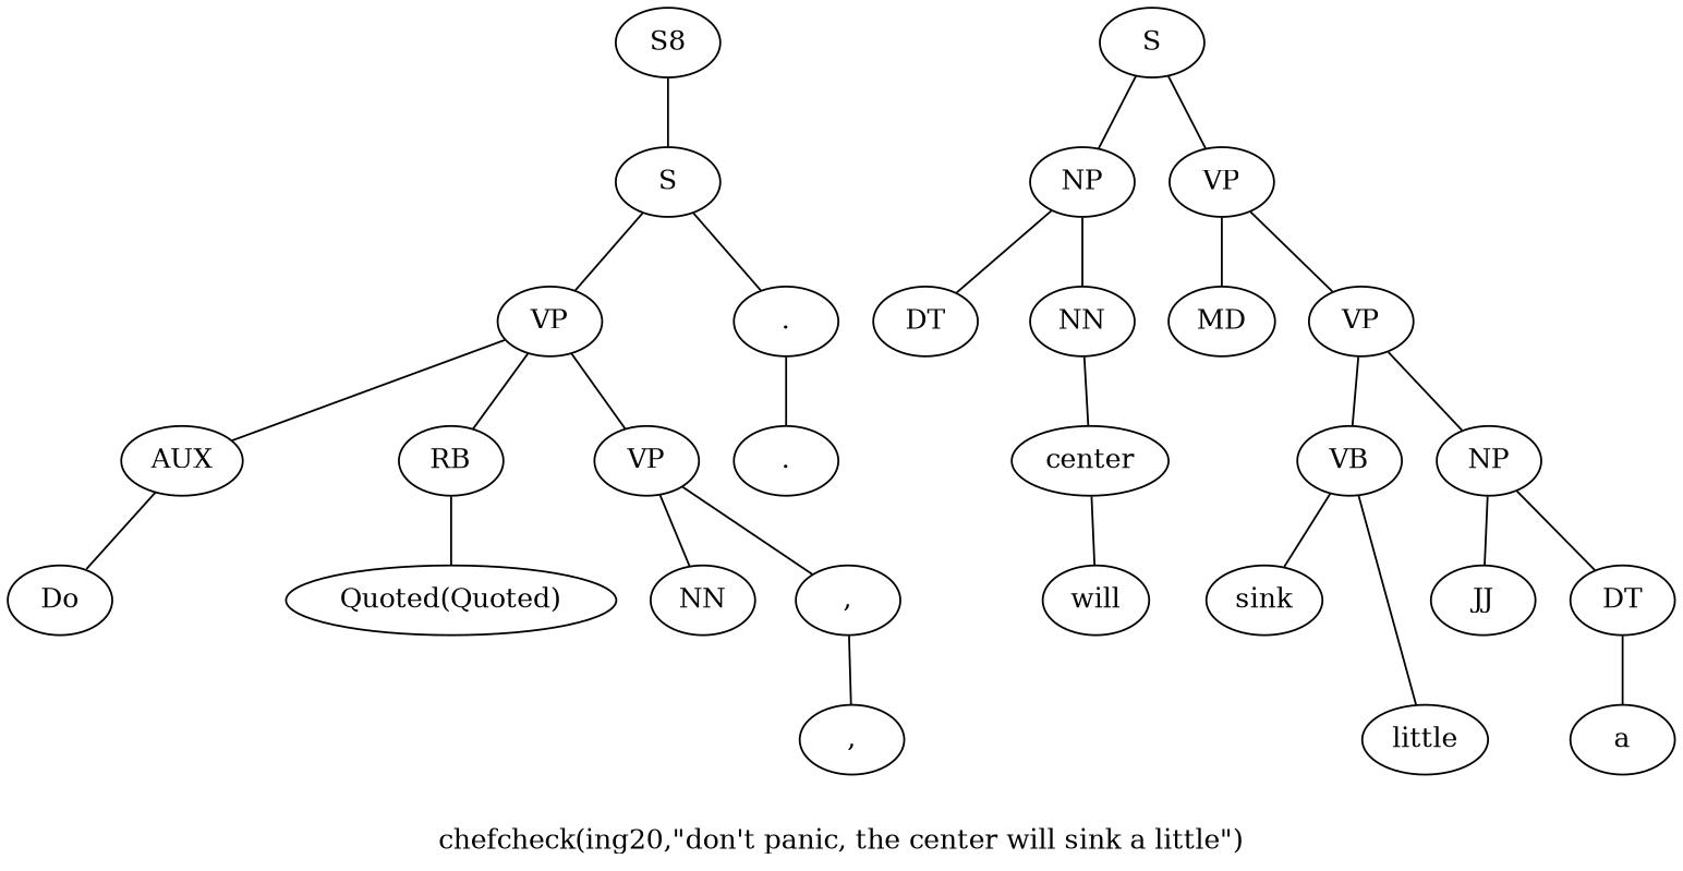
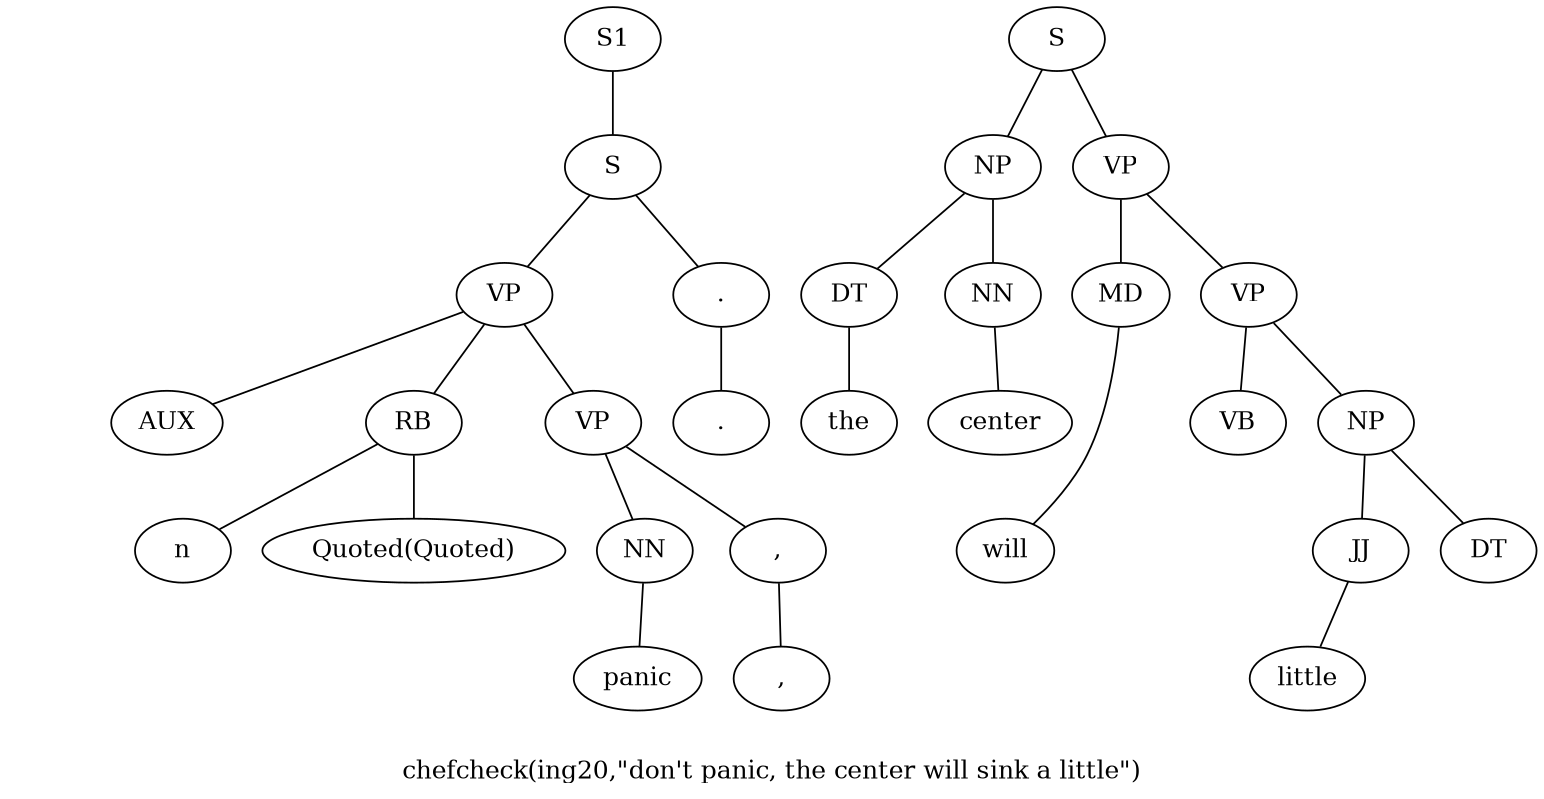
  graph {
    label="chefcheck(ing20,\"don't panic, the center will sink a little\")"
-   n1 [label=S8]
+   n1 [label=S1]
    n2 [label=S]
    n3 [label=VP]
    n4 [label="."]
    n5 [label=AUX]
    n6 [label=RB]
    n7 [label=VP]
    n8 [label="."]
-   n9 [label=Do]
+   n10 [label=n]
    n11 [label="Quoted(Quoted)"]
    n12 [label=NN]
    n13 [label=","]
+   n14 [label=panic]
    n15 [label=","]
    n16 [label=S]
    n17 [label=NP]
    n18 [label=VP]
    n19 [label=DT]
    n20 [label=NN]
    n21 [label=MD]
    n22 [label=VP]
+   n23 [label=the]
    n24 [label=center]
    n25 [label=will]
    n26 [label=VB]
    n27 [label=NP]
-   n28 [label=sink]
    n29 [label=DT]
    n30 [label=JJ]
-   n31 [label=a]
    n32 [label=little]
    n1 -- n2
    n2 -- n3
    n2 -- n4
    n3 -- n5
    n3 -- n6
    n3 -- n7
    n4 -- n8
-   n5 -- n9
+   n6 -- n10
    n6 -- n11
    n7 -- n12
    n7 -- n13
+   n12 -- n14
    n13 -- n15
    n16 -- n17
    n16 -- n18
    n17 -- n19
    n17 -- n20
    n18 -- n21
    n18 -- n22
+   n19 -- n23
    n20 -- n24
-   n24 -- n25
+   n21 -- n25
    n22 -- n26
    n22 -- n27
-   n26 -- n28
    n27 -- n29
    n27 -- n30
-   n29 -- n31
-   n26 -- n32
+   n30 -- n32
  }
